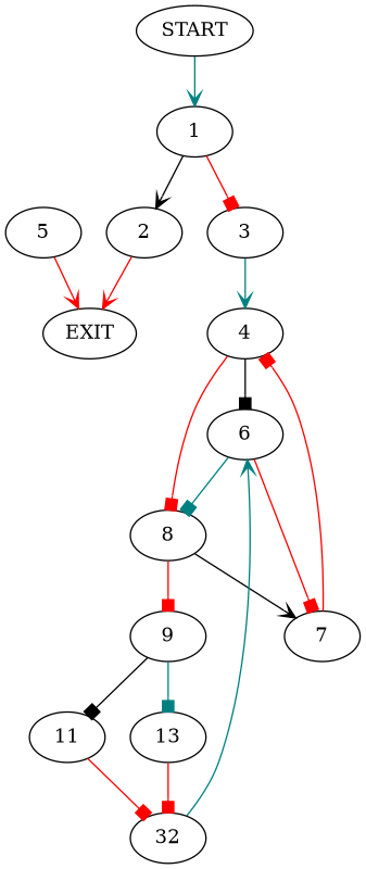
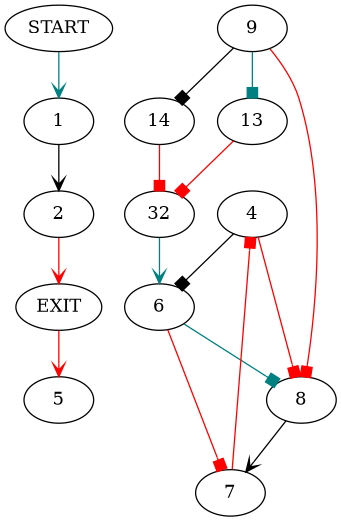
  digraph {
    edge [arrowhead=box color=red]
    n1 [label=START]
    1
    2
-   3
    n5 [label=EXIT]
    4
    6
    8
    5
    7
    9
    n12 [label=13]
-   11
+   11 [label=14]
    n14 [label=32]
    n1 -> 1 [arrowhead=vee color=teal]
    1 -> 2 [arrowhead=vee color=black]
-   1 -> 3
    2 -> n5 [arrowhead=vee]
-   3 -> 4 [arrowhead=vee color=teal]
    4 -> 6 [color=black]
    4 -> 8
    6 -> 8 [color=teal]
    6 -> 7
    8 -> 7 [arrowhead=vee color=black]
-   8 -> 9
-   5 -> n5 [arrowhead=vee]
+   9 -> 8
+   n5 -> 5 [arrowhead=vee]
    7 -> 4
    9 -> n12 [color=teal]
    9 -> 11 [color=black]
    n12 -> n14
    11 -> n14
    n14 -> 6 [arrowhead=vee color=teal]
  }
